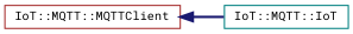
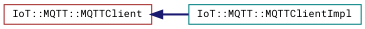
  digraph {
    rankdir=LR
    fontname="Roboto Mono"
    node [fillcolor=white fontname="Roboto Mono" fontsize=10 shape=record style=filled]
    n1 [color=brown height=0.2 label="IoT::MQTT::MQTTClient" width=0.4]
-   n2 [color=teal height=0.2 label="IoT::MQTT::IoT" width=0.4]
+   n2 [color=teal height=0.2 label="IoT::MQTT::MQTTClientImpl" width=0.4]
    n1 -> n2 [color=midnightblue dir=back fontname="Roboto Mono" fontsize=10 labelfontname=Helvetica labelfontsize=10 style=bold]
  }
